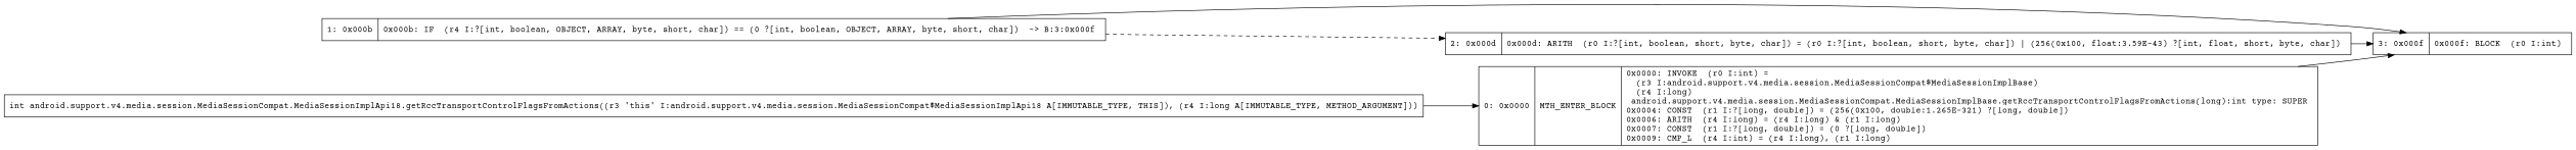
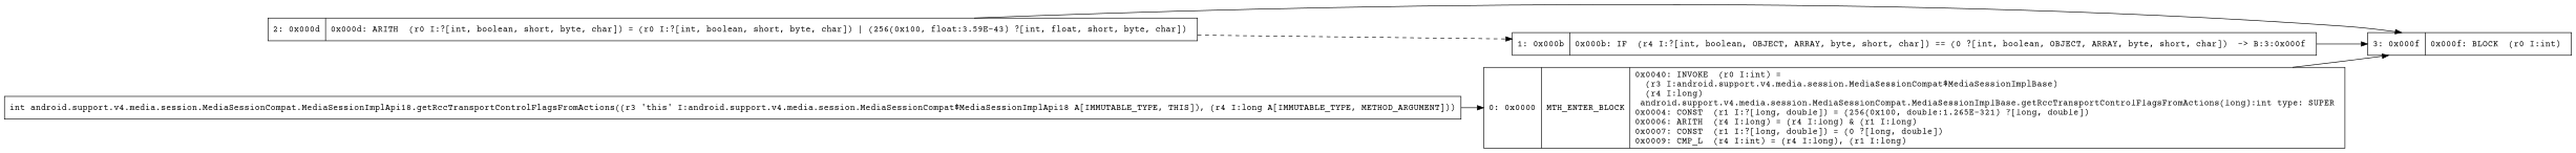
  digraph {
    fontname="Courier Prime"
    rankdir=LR
    node [fontname="Courier Prime" shape=record]
    edge [fontname="Courier Prime"]
-   n1 [label="{0\:\ 0x0000|MTH_ENTER_BLOCK\l|0x0000: INVOKE  (r0 I:int) = \l  (r3 I:android.support.v4.media.session.MediaSessionCompat$MediaSessionImplBase)\l  (r4 I:long)\l android.support.v4.media.session.MediaSessionCompat.MediaSessionImplBase.getRccTransportControlFlagsFromActions(long):int type: SUPER \l0x0004: CONST  (r1 I:?[long, double]) = (256(0x100, double:1.265E\-321) ?[long, double]) \l0x0006: ARITH  (r4 I:long) = (r4 I:long) & (r1 I:long) \l0x0007: CONST  (r1 I:?[long, double]) = (0 ?[long, double]) \l0x0009: CMP_L  (r4 I:int) = (r4 I:long), (r1 I:long) \l}"]
+   n1 [label="{0\:\ 0x0000|MTH_ENTER_BLOCK\l|0x0040: INVOKE  (r0 I:int) = \l  (r3 I:android.support.v4.media.session.MediaSessionCompat$MediaSessionImplBase)\l  (r4 I:long)\l android.support.v4.media.session.MediaSessionCompat.MediaSessionImplBase.getRccTransportControlFlagsFromActions(long):int type: SUPER \l0x0004: CONST  (r1 I:?[long, double]) = (256(0x100, double:1.265E\-321) ?[long, double]) \l0x0006: ARITH  (r4 I:long) = (r4 I:long) & (r1 I:long) \l0x0007: CONST  (r1 I:?[long, double]) = (0 ?[long, double]) \l0x0009: CMP_L  (r4 I:int) = (r4 I:long), (r1 I:long) \l}"]
    n2 [label="{3\:\ 0x000f|0x000f: BLOCK  (r0 I:int) \l}"]
    n3 [label="{1\:\ 0x000b|0x000b: IF  (r4 I:?[int, boolean, OBJECT, ARRAY, byte, short, char]) == (0 ?[int, boolean, OBJECT, ARRAY, byte, short, char])  \-\> B:3:0x000f \l}"]
    n4 [label="{2\:\ 0x000d|0x000d: ARITH  (r0 I:?[int, boolean, short, byte, char]) = (r0 I:?[int, boolean, short, byte, char]) \| (256(0x100, float:3.59E\-43) ?[int, float, short, byte, char]) \l}"]
    n5 [label="{int android.support.v4.media.session.MediaSessionCompat.MediaSessionImplApi18.getRccTransportControlFlagsFromActions((r3 'this' I:android.support.v4.media.session.MediaSessionCompat$MediaSessionImplApi18 A[IMMUTABLE_TYPE, THIS]), (r4 I:long A[IMMUTABLE_TYPE, METHOD_ARGUMENT])) }"]
    n1 -> n2
    n3 -> n2
-   n3 -> n4 [style=dashed]
+   n4 -> n3 [style=dashed]
    n4 -> n2
    n5 -> n1
  }
